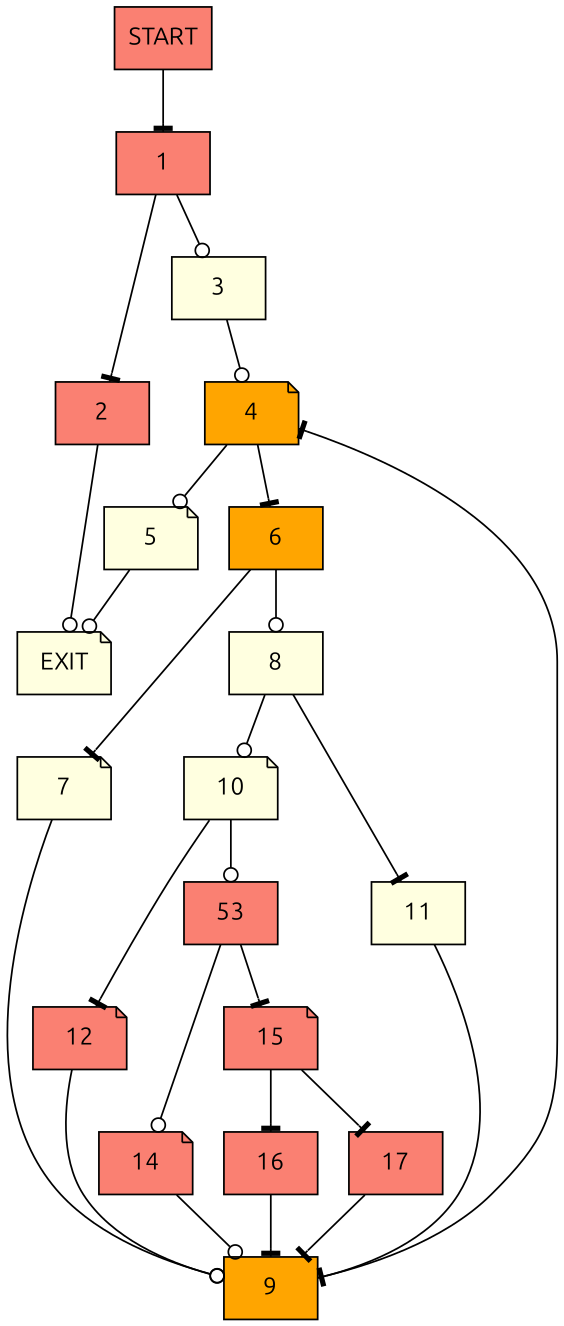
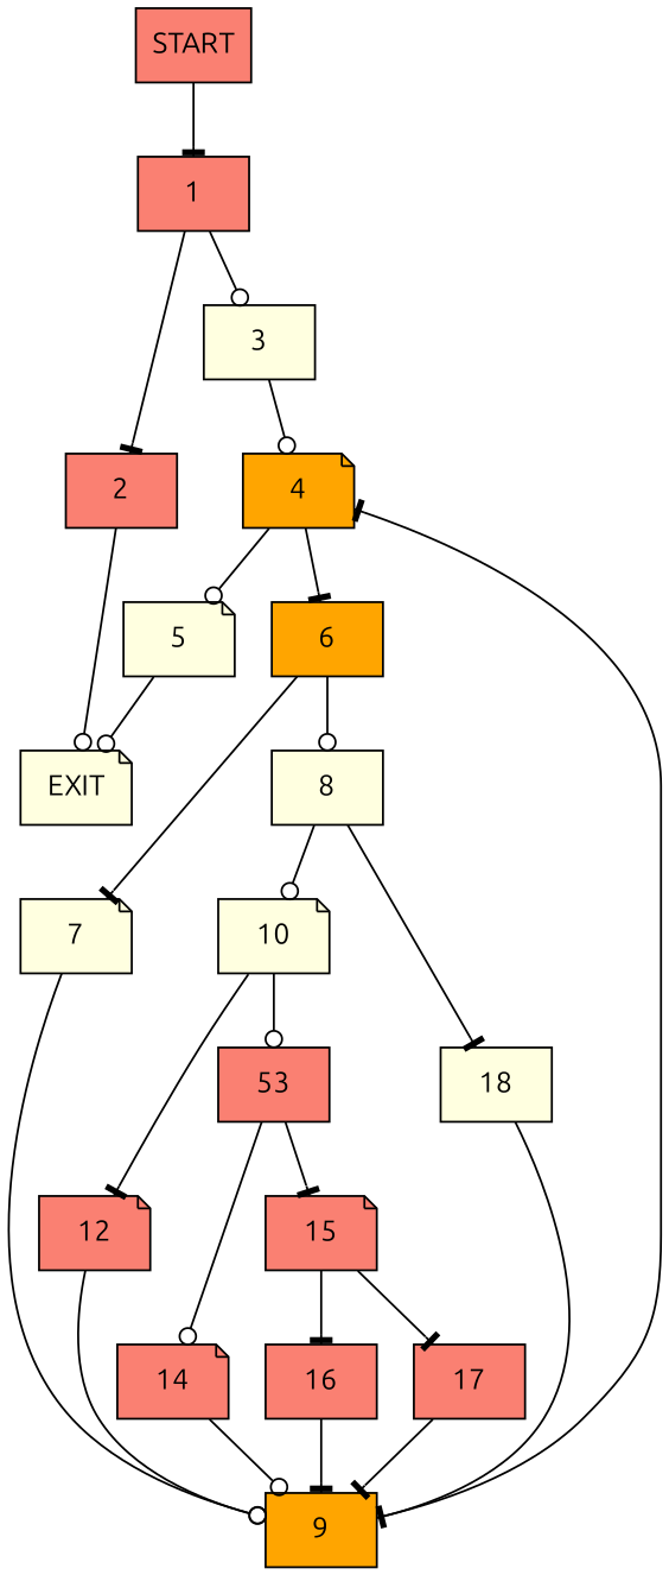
  digraph {
    fontname=Ubuntu
    node [fillcolor=salmon fontname=Ubuntu shape=box style=filled]
    edge [arrowhead=tee fontname=Ubuntu]
    n1 [label=START]
    1
    2
    3 [fillcolor=lightyellow]
    n5 [fillcolor=lightyellow label=EXIT shape=note]
    4 [fillcolor=orange shape=note]
    5 [fillcolor=lightyellow shape=note]
    6 [fillcolor=orange]
    7 [fillcolor=lightyellow shape=note]
    8 [fillcolor=lightyellow]
    9 [fillcolor=orange]
    10 [fillcolor=lightyellow shape=note]
-   11 [fillcolor=lightyellow]
+   11 [fillcolor=lightyellow label=18]
    12 [shape=note]
    n15 [label=53]
    14 [shape=note]
    15 [shape=note]
    16
    17
    n1 -> 1
    1 -> 2
    1 -> 3 [arrowhead=odot]
    2 -> n5 [arrowhead=odot]
    3 -> 4 [arrowhead=odot]
    4 -> 5 [arrowhead=odot]
    4 -> 6
    5 -> n5 [arrowhead=odot]
    6 -> 7
    6 -> 8 [arrowhead=odot]
    7 -> 9 [arrowhead=odot]
    8 -> 10 [arrowhead=odot]
    8 -> 11
    9 -> 4
    10 -> 12
    10 -> n15 [arrowhead=odot]
    11 -> 9
    12 -> 9 [arrowhead=odot]
    n15 -> 14 [arrowhead=odot]
    n15 -> 15
    14 -> 9 [arrowhead=odot]
    15 -> 16
    15 -> 17
    16 -> 9
    17 -> 9
  }
